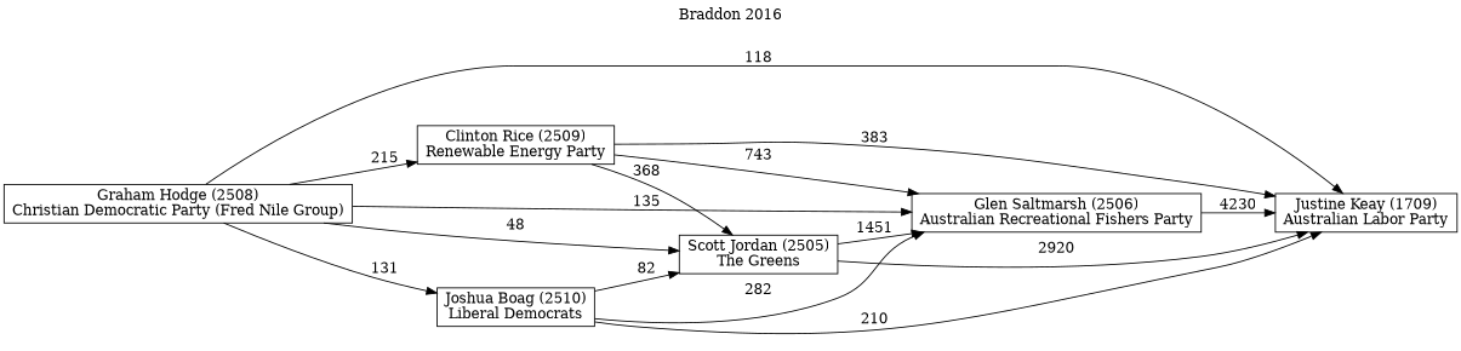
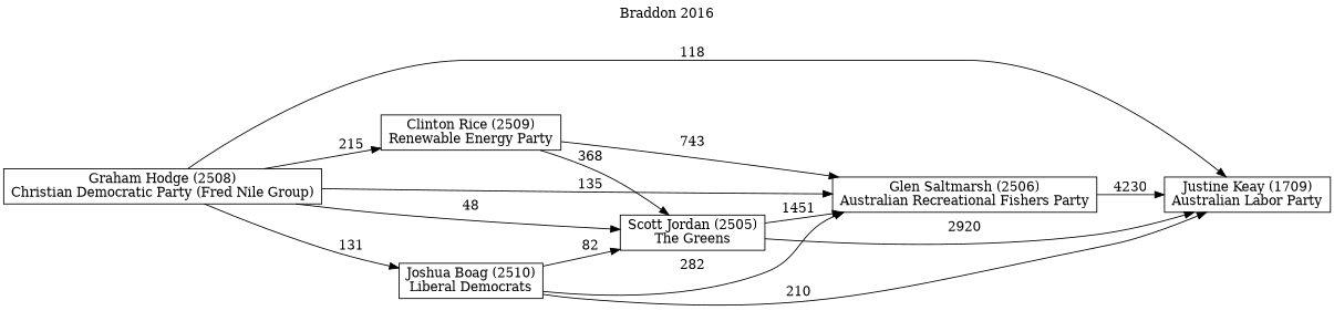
  digraph {
    label="Braddon 2016"
    labelloc=t
    mclimit=10
    rankdir=LR
    node [shape=box]
    n1 [label="Graham Hodge (2508)\nChristian Democratic Party (Fred Nile Group)"]
    n2 [label="Justine Keay (1709)\nAustralian Labor Party"]
    n3 [label="Glen Saltmarsh (2506)\nAustralian Recreational Fishers Party"]
    n4 [label="Clinton Rice (2509)\nRenewable Energy Party"]
    n5 [label="Joshua Boag (2510)\nLiberal Democrats"]
    n6 [label="Scott Jordan (2505)\nThe Greens"]
    n1 -> n2 [label=118]
    n1 -> n3 [label=135]
    n1 -> n4 [label=215]
    n1 -> n5 [label=131]
    n1 -> n6 [label=48]
    n3 -> n2 [label=4230]
-   n4 -> n2 [label=383]
    n4 -> n3 [label=743]
    n4 -> n6 [label=368]
    n5 -> n2 [label=210]
    n5 -> n3 [label=282]
    n5 -> n6 [label=82]
    n6 -> n2 [label=2920]
    n6 -> n3 [label=1451]
  }
